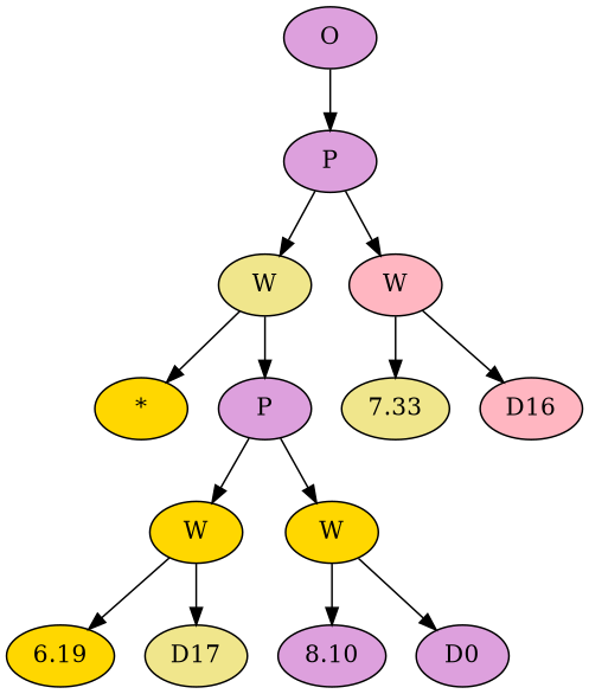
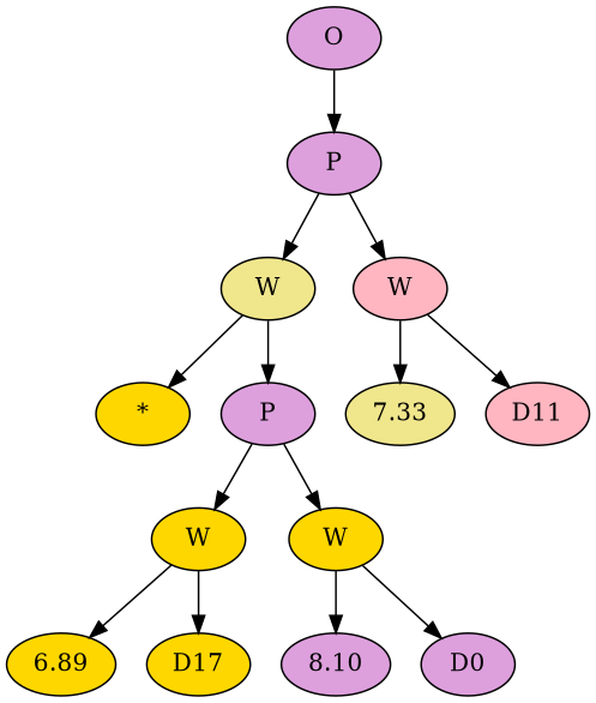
  digraph {
    node [fillcolor=plum style=filled]
    n1 [label=O]
    n2 [label=P]
    n3 [fillcolor=khaki label=W]
    n4 [fillcolor=lightpink label=W]
    n5 [fillcolor=gold label="*"]
    n6 [label=P]
    n7 [fillcolor=khaki label=7.33]
-   n8 [fillcolor=lightpink label=D16]
+   n8 [fillcolor=lightpink label=D11]
    n9 [fillcolor=gold label=W]
    n10 [fillcolor=gold label=W]
-   n11 [fillcolor=gold label=6.19]
-   n12 [fillcolor=khaki label=D17]
+   n11 [fillcolor=gold label=6.89]
+   n12 [fillcolor=gold label=D17]
    n13 [label=8.10]
    n14 [label=D0]
    n1 -> n2
    n2 -> n3
    n2 -> n4
    n3 -> n5
    n3 -> n6
    n4 -> n7
    n4 -> n8
    n6 -> n9
    n6 -> n10
    n9 -> n11
    n9 -> n12
    n10 -> n13
    n10 -> n14
  }
